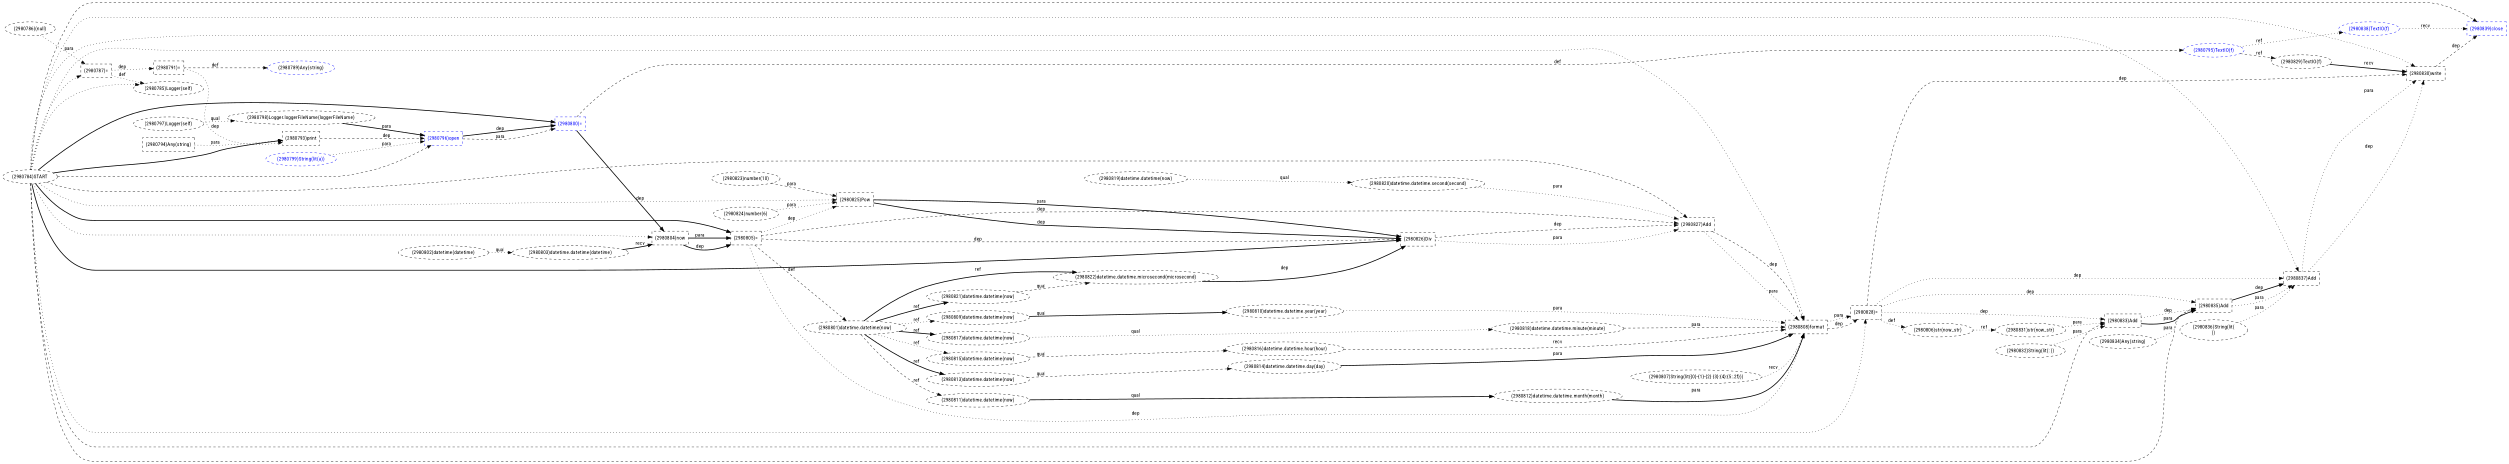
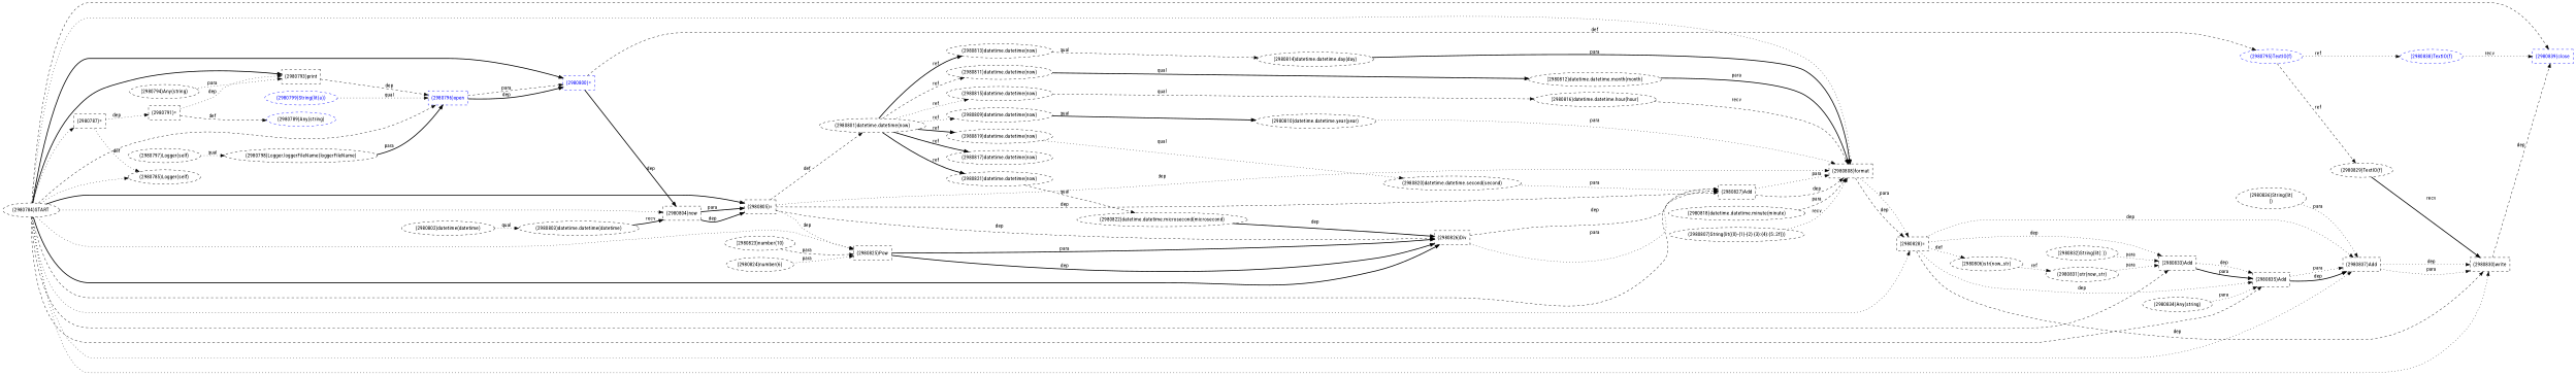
  digraph {
    fontname="Roboto Condensed"
    rankdir=LR
    node [fontname="Roboto Condensed" shape=ellipse style=dashed]
    edge [fontname="Roboto Condensed" style=dotted]
    n1 [label="(2980813)datetime.datetime(now)"]
    n2 [label="(2980814)datetime.datetime.day(day)"]
    n3 [label="(2980808)format" shape=box]
    n4 [label="(2980784)START" shape=""]
    n5 [color=blue fontcolor=blue label="(2980796)open" shape=box]
    n6 [color=blue fontcolor=blue label="(2980800)=" shape=box]
    n7 [label="(2980827)Add" shape=box]
    n8 [color=blue fontcolor=blue label="(2980839)close" shape=box]
    n9 [label="(2980787)=" shape=box]
    n10 [label="(2980825)Pow" shape=box]
    n11 [label="(2980826)Div" shape=box]
    n12 [label="(2980837)Add" shape=box]
    n13 [label="(2980833)Add" shape=box]
    n14 [label="(2980793)print" shape=box]
    n15 [label="(2980805)=" shape=box]
    n16 [label="(2980804)now" shape=box]
    n17 [label="(2980830)write" shape=box]
    n18 [label="(2980835)Add" shape=box]
    n19 [label="(2980828)=" shape=box]
    n20 [label="(2980785)Logger(self)"]
    n21 [label="(2980791)=" shape=box]
    n22 [color=blue label="(2980789)Any(string)"]
    n23 [color=blue fontcolor=blue label="(2980795)TextIO(f)"]
    n24 [label="(2980801)datetime.datetime(now)"]
    n25 [label="(2980806)str(now_str)"]
    n26 [label="(2980811)datetime.datetime(now)"]
    n27 [label="(2980812)datetime.datetime.month(month)"]
    n28 [label="(2980831)str(now_str)"]
    n29 [label="(2980807)String(lit({0}-{1}-{2} {3}:{4}:{5:.2f}))"]
    n30 [label="(2980829)TextIO(f)"]
    n31 [label="(2980822)datetime.datetime.microsecond(microsecond)"]
    n32 [color=blue fontcolor=blue label="(2980838)TextIO(f)"]
    n33 [label="(2980803)datetime.datetime(datetime)"]
    n34 [label="(2980809)datetime.datetime(now)"]
    n35 [label="(2980810)datetime.datetime.year(year)"]
    n36 [label="(2980816)datetime.datetime.hour(hour)"]
    n37 [label="(2980834)Any(string)"]
-   n38 [label="(2980786)(null)"]
    n39 [label="(2980824)number(6)"]
    n40 [label="(2980821)datetime.datetime(now)"]
    n41 [label="(2980819)datetime.datetime(now)"]
    n42 [label="(2980820)datetime.datetime.second(second)"]
    n43 [label="(2980817)datetime.datetime(now)"]
    n44 [label="(2980815)datetime.datetime(now)"]
    n45 [label="(2980818)datetime.datetime.minute(minute)"]
    n46 [label="(2980823)number(10)"]
    n47 [label="(2980802)datetime(datetime)"]
    n48 [label="(2980832)String(lit(: ))"]
-   n49 [label="(2980794)Any(string)" shape=box]
+   n49 [label="(2980794)Any(string)"]
    n50 [label="(2980798)Logger.loggerFileName(loggerFileName)"]
    n51 [label="(2980797)Logger(self)"]
    n52 [label="(2980836)String(lit(\n))"]
    n53 [color=blue fontcolor=blue label="(2980799)String(lit(a))"]
    n1 -> n2 [label=qual style=dashed]
    n2 -> n3 [label=para style=bold]
    n3 -> n19 [label=dep style=dashed]
    n3 -> n19 [label=para]
    n4 -> n3
    n4 -> n5 [style=dashed]
    n4 -> n6 [style=bold]
    n4 -> n7 [style=dashed]
    n4 -> n8 [style=dashed]
    n4 -> n9
    n4 -> n10
    n4 -> n11 [style=bold]
    n4 -> n12
    n4 -> n13 [style=dashed]
    n4 -> n14 [style=bold]
    n4 -> n15 [style=bold]
    n4 -> n16
    n4 -> n17
    n4 -> n18 [style=dashed]
    n4 -> n19
    n4 -> n20
    n5 -> n6 [label=dep style=bold]
    n5 -> n6 [label=para style=dashed]
    n6 -> n16 [label=dep style=bold]
    n6 -> n23 [label=def style=dashed]
    n7 -> n3 [label=dep style=dashed]
    n7 -> n3 [label=para]
    n9 -> n20 [label=def]
    n9 -> n21 [label=dep]
    n10 -> n11 [label=dep style=bold]
    n10 -> n11 [label=para style=bold]
    n11 -> n7 [label=dep style=dashed]
    n11 -> n7 [label=para]
    n12 -> n17 [label=dep]
    n12 -> n17 [label=para]
    n13 -> n18 [label=dep]
    n13 -> n18 [label=para style=bold]
    n14 -> n5 [label=dep style=dashed]
    n15 -> n3 [label=dep]
    n15 -> n7 [label=dep style=dashed]
    n15 -> n10 [label=dep]
    n15 -> n11 [label=dep style=dashed]
    n15 -> n24 [label=def style=dashed]
    n16 -> n15 [label=dep style=bold]
    n16 -> n15 [label=para style=bold]
    n17 -> n8 [label=dep style=dashed]
    n18 -> n12 [label=dep style=bold]
    n18 -> n12 [label=para]
    n19 -> n12 [label=dep]
    n19 -> n13 [label=dep]
    n19 -> n17 [label=dep style=dashed]
    n19 -> n18 [label=dep]
    n19 -> n25 [label=def]
    n21 -> n14 [label=dep]
    n21 -> n22 [label=def style=dashed]
    n23 -> n30 [label=ref style=dashed]
    n23 -> n32 [label=ref]
    n24 -> n1 [label=ref style=bold]
    n24 -> n26 [label=ref style=dashed]
    n24 -> n34 [label=ref]
    n24 -> n40 [label=ref style=bold]
-   n24 -> n31 [label=ref style=bold]
+   n24 -> n41 [label=ref style=bold]
    n24 -> n43 [label=ref style=bold]
    n24 -> n44 [label=ref]
    n25 -> n28 [label=ref]
    n26 -> n27 [label=qual style=bold]
    n27 -> n3 [label=para style=bold]
    n28 -> n13 [label=para]
    n29 -> n3 [label=recv]
    n30 -> n17 [label=recv style=bold]
    n31 -> n11 [label=dep style=bold]
    n32 -> n8 [label=recv]
    n33 -> n16 [label=recv style=bold]
    n34 -> n35 [label=qual style=bold]
    n35 -> n3 [label=para]
    n36 -> n3 [label=recv style=dashed]
    n37 -> n18 [label=para]
-   n38 -> n9 [label=para]
    n39 -> n10 [label=para]
    n40 -> n31 [label=qual style=dashed]
    n41 -> n42 [label=qual]
    n42 -> n7 [label=para]
-   n43 -> n45 [label=qual]
    n44 -> n36 [label=qual style=dashed]
    n45 -> n3 [label=para style=dashed]
    n46 -> n10 [label=para style=dashed]
    n47 -> n33 [label=qual]
    n48 -> n13 [label=para]
    n49 -> n14 [label=para]
    n50 -> n5 [label=para style=bold]
    n51 -> n50 [label=qual]
    n52 -> n12 [label=para]
-   n53 -> n5 [label=para]
+   n53 -> n5 [label=qual]
  }
